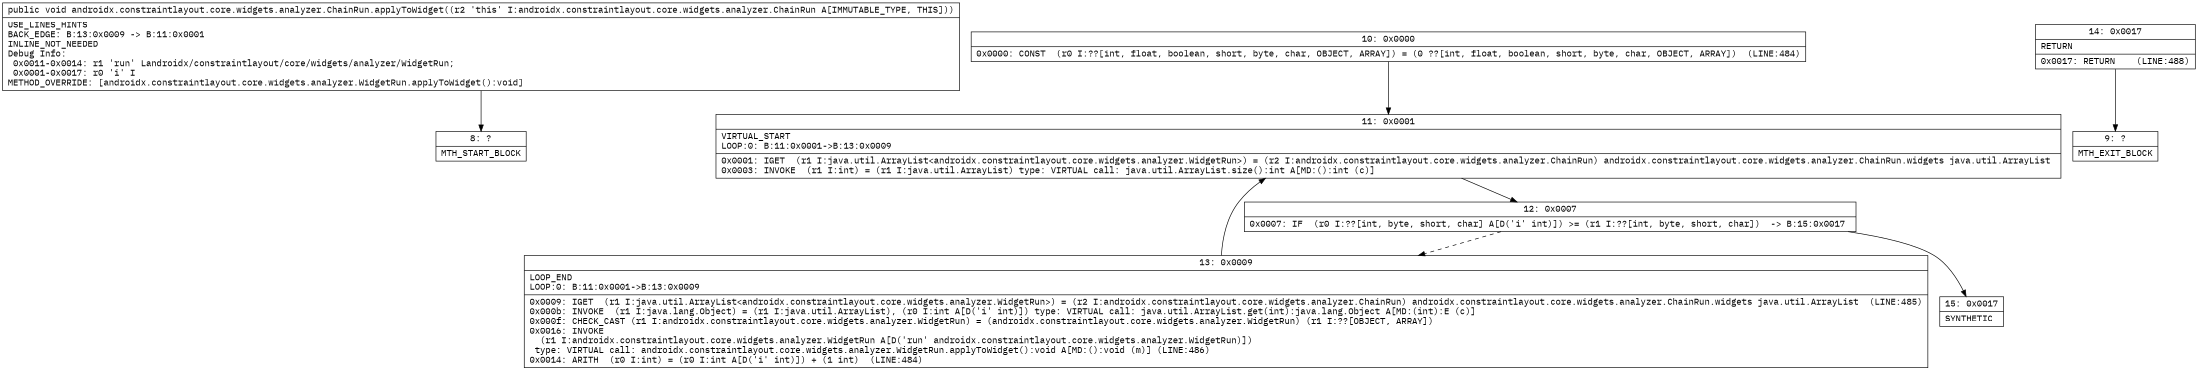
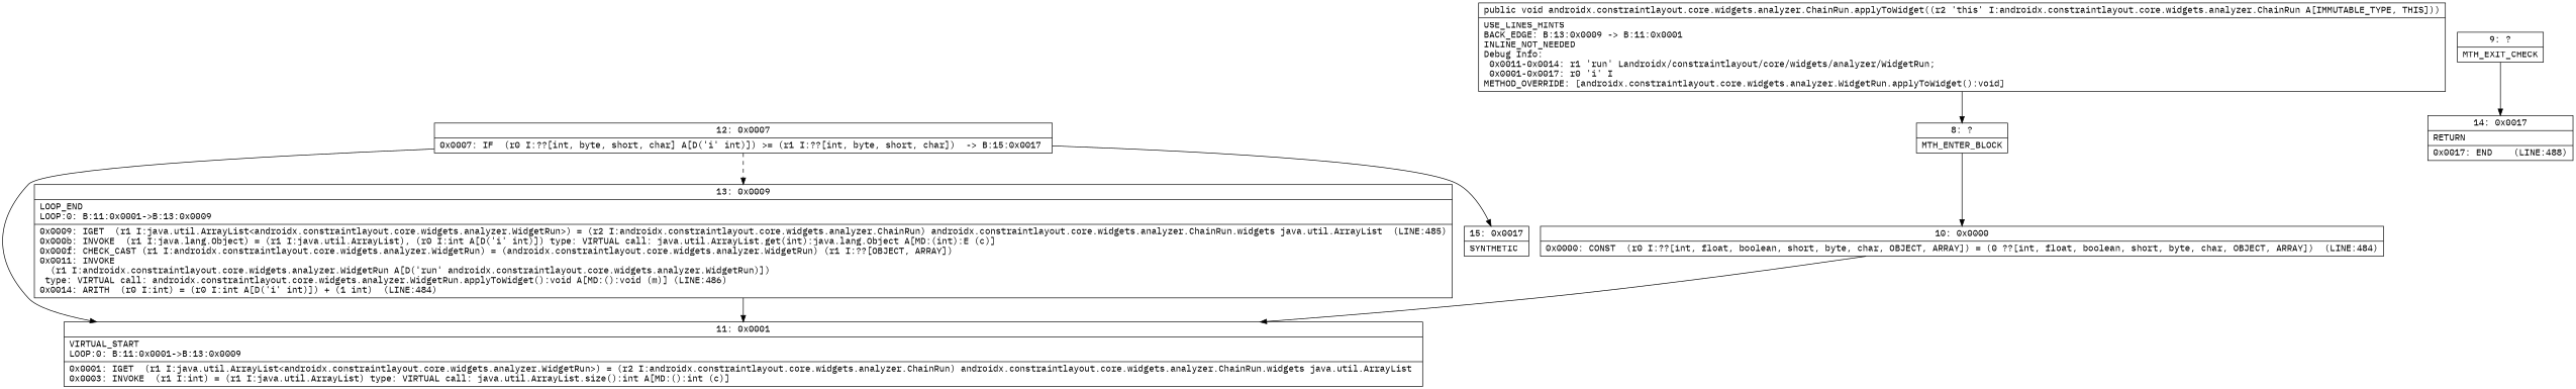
  digraph {
    fontname="IBM Plex Mono"
    node [fontname="IBM Plex Mono" shape=record]
    edge [fontname="IBM Plex Mono"]
-   n1 [label="{8\:\ ?|MTH_START_BLOCK\l}"]
+   n1 [label="{8\:\ ?|MTH_ENTER_BLOCK\l}"]
    n2 [label="{10\:\ 0x0000|0x0000: CONST  (r0 I:??[int, float, boolean, short, byte, char, OBJECT, ARRAY]) = (0 ??[int, float, boolean, short, byte, char, OBJECT, ARRAY])  (LINE:484)\l}"]
    n3 [label="{11\:\ 0x0001|VIRTUAL_START\lLOOP:0: B:11:0x0001\-\>B:13:0x0009\l|0x0001: IGET  (r1 I:java.util.ArrayList\<androidx.constraintlayout.core.widgets.analyzer.WidgetRun\>) = (r2 I:androidx.constraintlayout.core.widgets.analyzer.ChainRun) androidx.constraintlayout.core.widgets.analyzer.ChainRun.widgets java.util.ArrayList \l0x0003: INVOKE  (r1 I:int) = (r1 I:java.util.ArrayList) type: VIRTUAL call: java.util.ArrayList.size():int A[MD:():int (c)]\l}"]
    n4 [label="{12\:\ 0x0007|0x0007: IF  (r0 I:??[int, byte, short, char] A[D('i' int)]) \>= (r1 I:??[int, byte, short, char])  \-\> B:15:0x0017 \l}"]
-   n5 [label="{13\:\ 0x0009|LOOP_END\lLOOP:0: B:11:0x0001\-\>B:13:0x0009\l|0x0009: IGET  (r1 I:java.util.ArrayList\<androidx.constraintlayout.core.widgets.analyzer.WidgetRun\>) = (r2 I:androidx.constraintlayout.core.widgets.analyzer.ChainRun) androidx.constraintlayout.core.widgets.analyzer.ChainRun.widgets java.util.ArrayList  (LINE:485)\l0x000b: INVOKE  (r1 I:java.lang.Object) = (r1 I:java.util.ArrayList), (r0 I:int A[D('i' int)]) type: VIRTUAL call: java.util.ArrayList.get(int):java.lang.Object A[MD:(int):E (c)]\l0x000f: CHECK_CAST (r1 I:androidx.constraintlayout.core.widgets.analyzer.WidgetRun) = (androidx.constraintlayout.core.widgets.analyzer.WidgetRun) (r1 I:??[OBJECT, ARRAY]) \l0x0016: INVOKE  \l  (r1 I:androidx.constraintlayout.core.widgets.analyzer.WidgetRun A[D('run' androidx.constraintlayout.core.widgets.analyzer.WidgetRun)])\l type: VIRTUAL call: androidx.constraintlayout.core.widgets.analyzer.WidgetRun.applyToWidget():void A[MD:():void (m)] (LINE:486)\l0x0014: ARITH  (r0 I:int) = (r0 I:int A[D('i' int)]) + (1 int)  (LINE:484)\l}"]
+   n5 [label="{13\:\ 0x0009|LOOP_END\lLOOP:0: B:11:0x0001\-\>B:13:0x0009\l|0x0009: IGET  (r1 I:java.util.ArrayList\<androidx.constraintlayout.core.widgets.analyzer.WidgetRun\>) = (r2 I:androidx.constraintlayout.core.widgets.analyzer.ChainRun) androidx.constraintlayout.core.widgets.analyzer.ChainRun.widgets java.util.ArrayList  (LINE:485)\l0x000b: INVOKE  (r1 I:java.lang.Object) = (r1 I:java.util.ArrayList), (r0 I:int A[D('i' int)]) type: VIRTUAL call: java.util.ArrayList.get(int):java.lang.Object A[MD:(int):E (c)]\l0x000f: CHECK_CAST (r1 I:androidx.constraintlayout.core.widgets.analyzer.WidgetRun) = (androidx.constraintlayout.core.widgets.analyzer.WidgetRun) (r1 I:??[OBJECT, ARRAY]) \l0x0011: INVOKE  \l  (r1 I:androidx.constraintlayout.core.widgets.analyzer.WidgetRun A[D('run' androidx.constraintlayout.core.widgets.analyzer.WidgetRun)])\l type: VIRTUAL call: androidx.constraintlayout.core.widgets.analyzer.WidgetRun.applyToWidget():void A[MD:():void (m)] (LINE:486)\l0x0014: ARITH  (r0 I:int) = (r0 I:int A[D('i' int)]) + (1 int)  (LINE:484)\l}"]
    n6 [label="{15\:\ 0x0017|SYNTHETIC\l}"]
-   n7 [label="{14\:\ 0x0017|RETURN\l|0x0017: RETURN    (LINE:488)\l}"]
-   n8 [label="{9\:\ ?|MTH_EXIT_BLOCK\l}"]
+   n7 [label="{14\:\ 0x0017|RETURN\l|0x0017: END    (LINE:488)\l}"]
+   n8 [label="{9\:\ ?|MTH_EXIT_CHECK\l}"]
    n9 [label="{public void androidx.constraintlayout.core.widgets.analyzer.ChainRun.applyToWidget((r2 'this' I:androidx.constraintlayout.core.widgets.analyzer.ChainRun A[IMMUTABLE_TYPE, THIS]))  | USE_LINES_HINTS\lBACK_EDGE: B:13:0x0009 \-\> B:11:0x0001\lINLINE_NOT_NEEDED\lDebug Info:\l  0x0011\-0x0014: r1 'run' Landroidx\/constraintlayout\/core\/widgets\/analyzer\/WidgetRun;\l  0x0001\-0x0017: r0 'i' I\lMETHOD_OVERRIDE: [androidx.constraintlayout.core.widgets.analyzer.WidgetRun.applyToWidget():void]\l}"]
+   n1 -> n2
    n2 -> n3
-   n3 -> n4
+   n4 -> n3
    n4 -> n5 [style=dashed]
    n4 -> n6
    n5 -> n3
-   n7 -> n8
+   n8 -> n7
    n9 -> n1
  }
